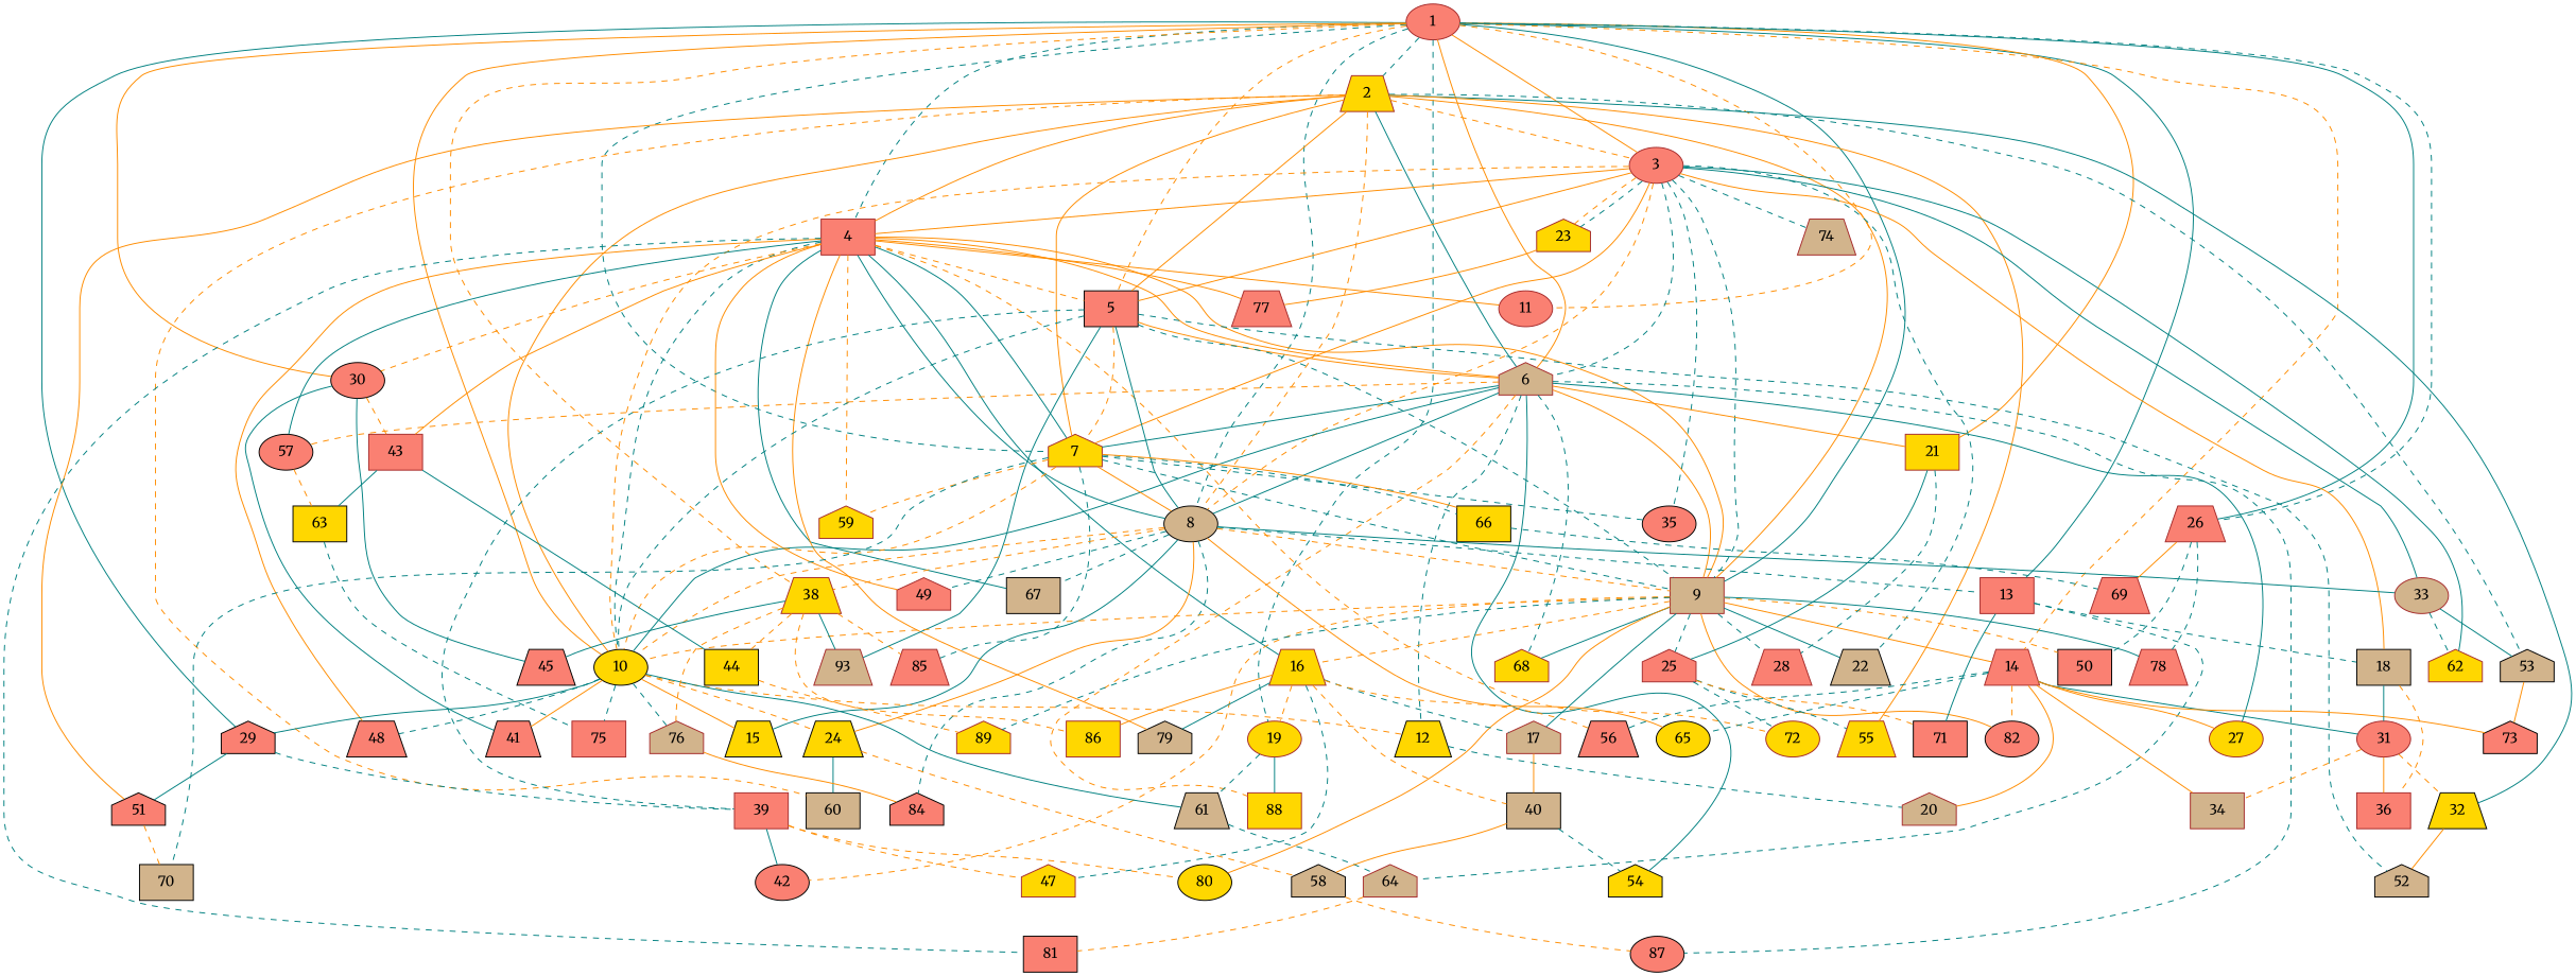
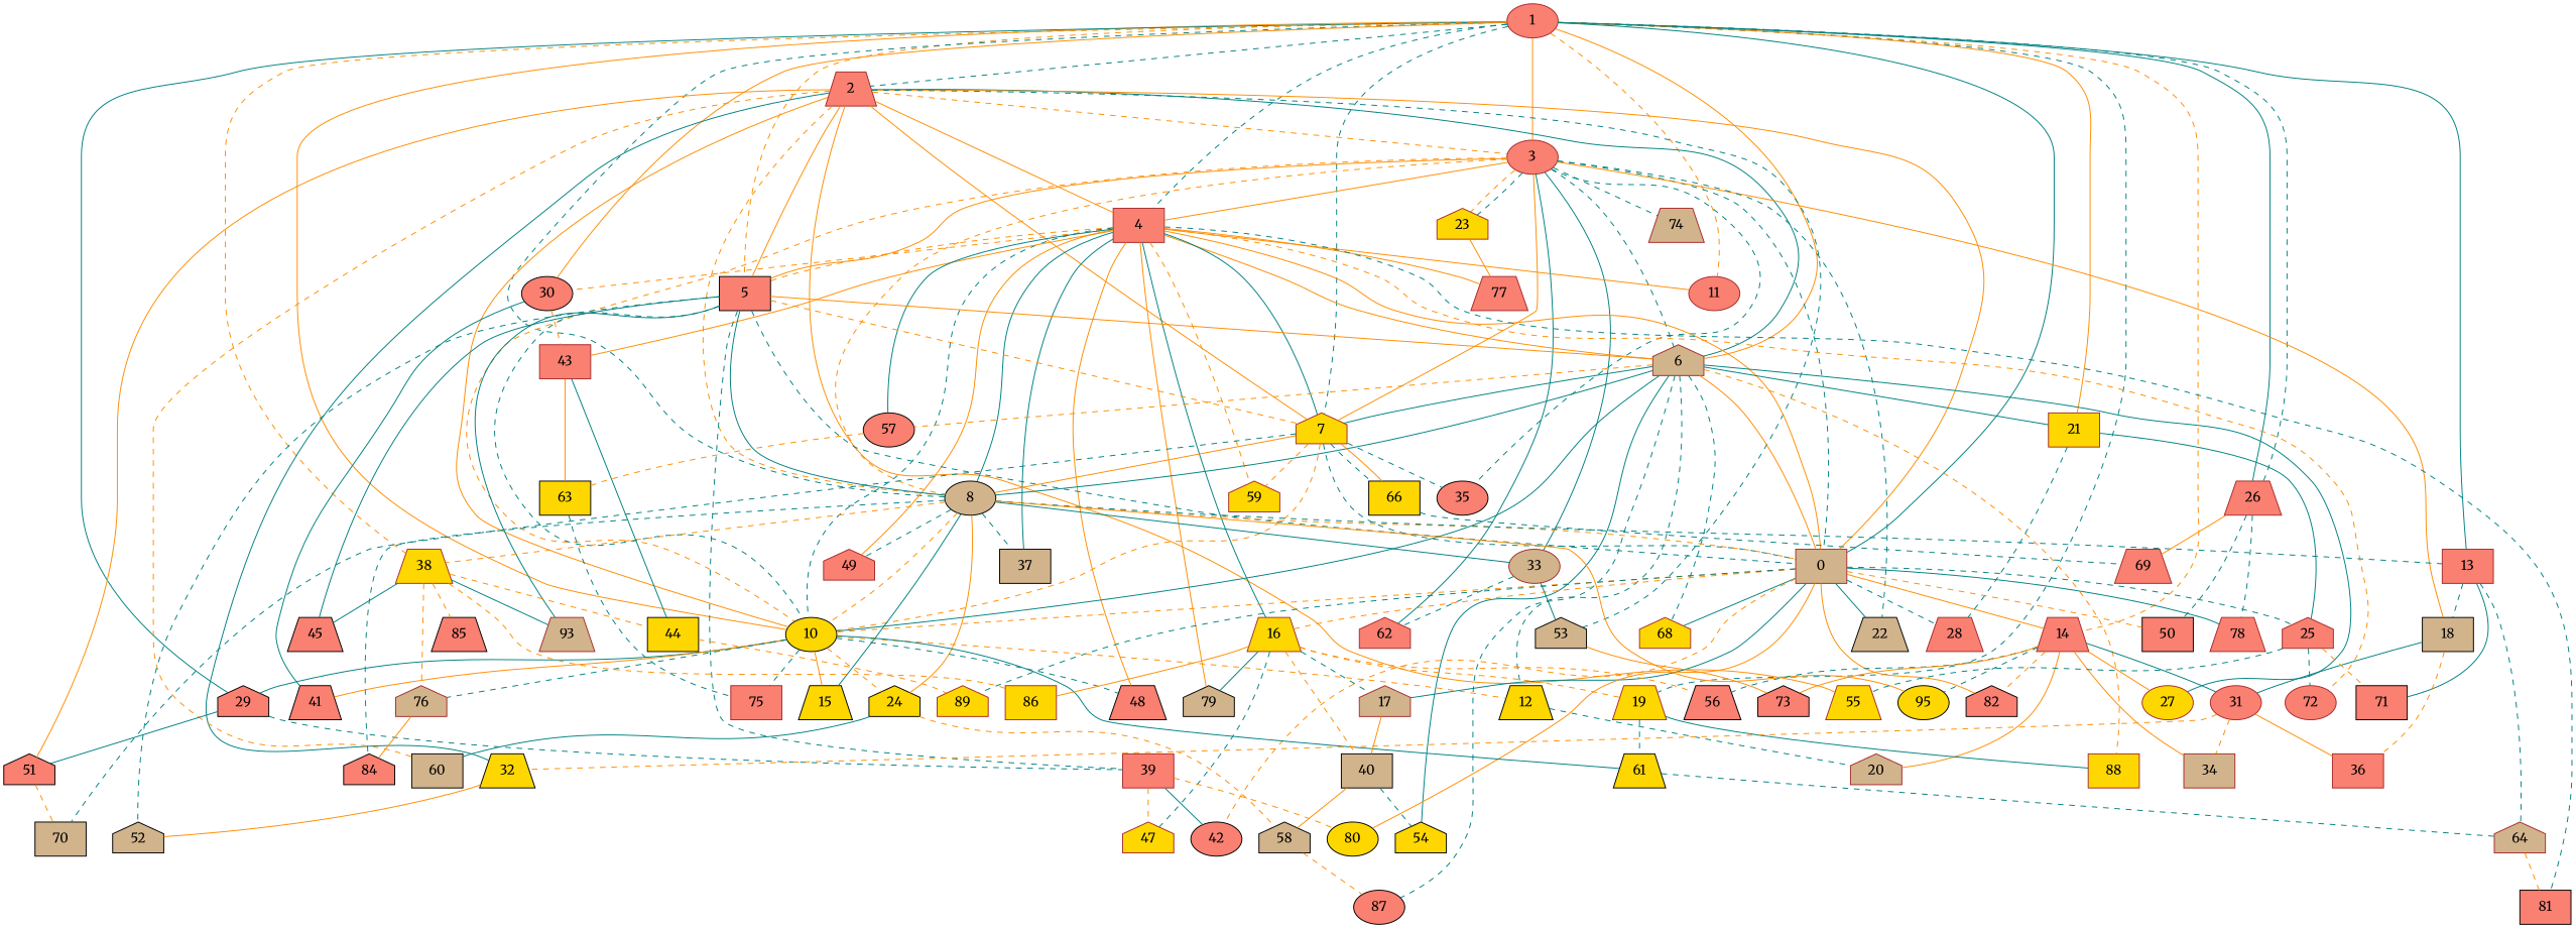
  graph {
    fontname=Merriweather
    node [color=brown fillcolor=salmon fontname=Merriweather shape=trapezium style=filled]
    edge [color=teal fontname=Merriweather style=dashed]
    1 [shape=ellipse]
-   2 [fillcolor=gold]
+   2
    3 [shape=ellipse]
    4 [shape=box]
    5 [color=black shape=box]
    6 [fillcolor=tan shape=house]
    7 [fillcolor=gold shape=house]
    8 [color=black fillcolor=tan shape=ellipse]
-   9 [fillcolor=tan shape=box]
+   9 [fillcolor=tan shape=box label=0]
    10 [color=black fillcolor=gold shape=ellipse]
    11 [shape=ellipse]
    13 [shape=box]
    14
-   19 [fillcolor=gold shape=ellipse]
+   19 [fillcolor=gold]
    21 [fillcolor=gold shape=box]
    26
    29 [color=black shape=house]
    30 [color=black shape=ellipse]
    38 [fillcolor=gold]
    32 [color=black fillcolor=gold]
    51 [color=black shape=house]
    53 [color=black fillcolor=tan shape=house]
    55 [fillcolor=gold]
    60 [color=black fillcolor=tan shape=box]
    18 [color=black fillcolor=tan shape=box]
    22 [color=black fillcolor=tan]
    23 [fillcolor=gold shape=house]
    33 [fillcolor=tan shape=ellipse]
    35 [color=black shape=ellipse]
-   62 [fillcolor=gold shape=house]
+   62 [shape=house]
    74 [fillcolor=tan]
    16 [fillcolor=gold]
    43 [shape=box]
    48 [color=black]
    49 [shape=house]
    57 [color=black shape=ellipse]
    59 [fillcolor=gold shape=house]
-   67 [color=black fillcolor=tan shape=box]
-   72 [fillcolor=gold shape=ellipse]
+   67 [color=black fillcolor=tan shape=box label=37]
+   72 [shape=ellipse]
    77
    79 [color=black fillcolor=tan shape=house]
    81 [color=black shape=box]
    39 [shape=box]
    45 [color=black]
    52 [color=black fillcolor=tan shape=house]
    n46 [fillcolor=tan label=93]
    12 [color=black fillcolor=gold]
    27 [fillcolor=gold shape=ellipse]
    54 [color=black fillcolor=gold shape=house]
    68 [fillcolor=gold shape=house]
    87 [color=black shape=ellipse]
    88 [fillcolor=gold shape=box]
    66 [color=black fillcolor=gold shape=box]
    70 [color=black fillcolor=tan shape=box]
-   85
+   85 [color=black]
    15 [color=black fillcolor=gold]
-   24 [color=black fillcolor=gold]
-   65 [color=black fillcolor=gold shape=ellipse]
+   24 [color=black fillcolor=gold shape=house]
+   65 [color=black fillcolor=gold shape=ellipse label=95]
    84 [color=black shape=house]
    17 [fillcolor=tan shape=house]
    25 [shape=house]
    28
    42 [color=black shape=ellipse]
    50 [color=black shape=box]
    78
    80 [color=black fillcolor=gold shape=ellipse]
-   82 [color=black shape=ellipse]
+   82 [color=black shape=house]
    89 [fillcolor=gold shape=house]
    41 [color=black]
-   61 [color=black fillcolor=tan]
+   61 [color=black fillcolor=gold]
    75 [shape=box]
    76 [fillcolor=tan shape=house]
    64 [fillcolor=tan shape=house]
    71 [color=black shape=box]
    20 [fillcolor=tan shape=house]
    31 [shape=ellipse]
    34 [fillcolor=tan shape=box]
    56 [color=black]
    73 [color=black shape=house]
    69
    86 [fillcolor=gold shape=box]
    44 [color=black fillcolor=gold shape=box]
    36 [shape=box]
    40 [color=black fillcolor=tan shape=box]
    47 [fillcolor=gold shape=house]
    63 [color=black fillcolor=gold shape=box]
    58 [color=black fillcolor=tan shape=house]
    1 -- 2
    1 -- 3 [color=darkorange style=solid]
    1 -- 4
    1 -- 5 [color=darkorange]
    1 -- 6 [color=darkorange style=solid]
    1 -- 7
    1 -- 8
    1 -- 9 [style=solid]
    1 -- 10 [color=darkorange style=solid]
    1 -- 11 [color=darkorange]
    1 -- 13 [style=solid]
    1 -- 14 [color=darkorange]
    1 -- 19
    1 -- 21 [color=darkorange style=solid]
    1 -- 26 [style=solid]
    1 -- 26
    1 -- 29 [style=solid]
    1 -- 30 [color=darkorange style=solid]
    1 -- 38 [color=darkorange]
    2 -- 3 [color=darkorange]
    2 -- 4 [color=darkorange style=solid]
    2 -- 5 [color=darkorange style=solid]
    2 -- 6 [style=solid]
    2 -- 7 [color=darkorange style=solid]
    2 -- 8 [color=darkorange]
    2 -- 9 [color=darkorange style=solid]
    2 -- 10 [color=darkorange style=solid]
    2 -- 32 [style=solid]
    2 -- 51 [color=darkorange style=solid]
    2 -- 53
    2 -- 55 [color=darkorange style=solid]
    2 -- 60 [color=darkorange]
    3 -- 4 [color=darkorange style=solid]
    3 -- 5 [color=darkorange style=solid]
    3 -- 6
    3 -- 7 [color=darkorange style=solid]
    3 -- 8 [color=darkorange]
    3 -- 9
    3 -- 10 [color=darkorange]
    3 -- 18 [color=darkorange style=solid]
    3 -- 22
    3 -- 23 [color=darkorange]
    3 -- 23
    3 -- 33 [style=solid]
    3 -- 35
    3 -- 62 [style=solid]
    3 -- 74
    4 -- 5 [color=darkorange]
    4 -- 6 [color=darkorange style=solid]
    4 -- 7 [style=solid]
    4 -- 8 [style=solid]
    4 -- 9 [color=darkorange style=solid]
    4 -- 10
    4 -- 11 [color=darkorange style=solid]
    4 -- 30 [color=darkorange]
    4 -- 16 [style=solid]
    4 -- 43 [color=darkorange style=solid]
    4 -- 48 [color=darkorange style=solid]
    4 -- 49 [color=darkorange style=solid]
    4 -- 57 [style=solid]
    4 -- 59 [color=darkorange]
    4 -- 67 [style=solid]
    4 -- 72 [color=darkorange]
    4 -- 77 [color=darkorange style=solid]
    4 -- 79 [color=darkorange style=solid]
    4 -- 81
    5 -- 6 [color=darkorange style=solid]
    5 -- 7 [color=darkorange]
    5 -- 8 [style=solid]
    5 -- 9
    5 -- 10
    5 -- 39
-   30 -- 45 [style=solid]
+   5 -- 45 [style=solid]
    5 -- 52
    5 -- n46 [style=solid]
    6 -- 7 [style=solid]
    6 -- 8 [style=solid]
    6 -- 9 [color=darkorange style=solid]
    6 -- 10 [style=solid]
-   6 -- 21 [color=darkorange style=solid]
+   6 -- 21 [style=solid]
    6 -- 57 [color=darkorange]
    6 -- 12
    6 -- 27 [style=solid]
    6 -- 54 [style=solid]
    6 -- 68
    6 -- 87
    6 -- 88 [color=darkorange]
    7 -- 8 [color=darkorange style=solid]
    7 -- 9
    7 -- 10 [color=darkorange]
    7 -- 35
    7 -- 59 [color=darkorange]
    7 -- 66
    7 -- 66 [color=darkorange style=solid]
    7 -- 70
-   7 -- 85
    8 -- 9 [color=darkorange]
    8 -- 10 [color=darkorange]
    8 -- 13
    8 -- 38 [color=darkorange]
    8 -- 33 [style=solid]
    8 -- 49
    8 -- 67
    8 -- 15 [style=solid]
    8 -- 24 [color=darkorange style=solid]
    8 -- 65 [color=darkorange style=solid]
    8 -- 84
    9 -- 10 [color=darkorange]
    9 -- 14 [color=darkorange style=solid]
    9 -- 22 [style=solid]
    9 -- 16 [color=darkorange]
    9 -- 68 [style=solid]
    9 -- 17 [style=solid]
    9 -- 25
    9 -- 28
    9 -- 42 [color=darkorange]
    9 -- 50 [color=darkorange]
    9 -- 78 [style=solid]
    9 -- 80 [color=darkorange style=solid]
    9 -- 82 [color=darkorange style=solid]
    9 -- 89
    10 -- 29 [style=solid]
    10 -- 48
    10 -- 12 [color=darkorange]
    10 -- 15 [color=darkorange style=solid]
    10 -- 24 [color=darkorange]
    10 -- 41 [color=darkorange style=solid]
    10 -- 61 [style=solid]
    10 -- 75
    10 -- 76
    13 -- 18
    13 -- 64
    13 -- 71 [style=solid]
    14 -- 27 [color=darkorange style=solid]
    14 -- 65
    14 -- 82 [color=darkorange]
    14 -- 20 [color=darkorange style=solid]
    14 -- 31 [style=solid]
    14 -- 34 [color=darkorange style=solid]
    14 -- 56
    14 -- 73 [color=darkorange style=solid]
    19 -- 88 [style=solid]
    19 -- 61
    21 -- 25 [style=solid]
    21 -- 28
    26 -- 50
    26 -- 78
    26 -- 69 [color=darkorange style=solid]
    29 -- 51 [style=solid]
    29 -- 39
    30 -- 43 [color=darkorange]
    30 -- 41 [style=solid]
    38 -- 45 [style=solid]
    38 -- n46 [style=solid]
    38 -- 85 [color=darkorange]
    38 -- 76 [color=darkorange]
    38 -- 86 [color=darkorange]
    38 -- 44 [color=darkorange]
    32 -- 52 [color=darkorange style=solid]
    51 -- 70 [color=darkorange]
    53 -- 73 [color=darkorange style=solid]
    18 -- 31 [style=solid]
    18 -- 36 [color=darkorange]
    23 -- 77 [color=darkorange style=solid]
    33 -- 53 [style=solid]
    33 -- 62
    16 -- 19 [color=darkorange]
    16 -- 79 [style=solid]
    16 -- 17
    16 -- 56 [color=darkorange]
    16 -- 86 [color=darkorange style=solid]
    16 -- 40 [color=darkorange]
    16 -- 47
    43 -- 44 [style=solid]
-   43 -- 63 [style=solid]
+   43 -- 63 [color=darkorange style=solid]
    57 -- 63 [color=darkorange]
    39 -- 42 [style=solid]
    39 -- 80 [color=darkorange]
    39 -- 47 [color=darkorange]
    12 -- 20
    66 -- 69
    24 -- 60 [style=solid]
    24 -- 58 [color=darkorange]
    17 -- 40 [color=darkorange style=solid]
    25 -- 55
    25 -- 72
    25 -- 71 [color=darkorange]
    61 -- 64
    76 -- 84 [color=darkorange style=solid]
    64 -- 81 [color=darkorange]
    31 -- 32 [color=darkorange]
    31 -- 34 [color=darkorange]
    31 -- 36 [color=darkorange style=solid]
    44 -- 89 [color=darkorange]
    40 -- 54
    40 -- 58 [color=darkorange style=solid]
    63 -- 75
    58 -- 87 [color=darkorange]
  }
